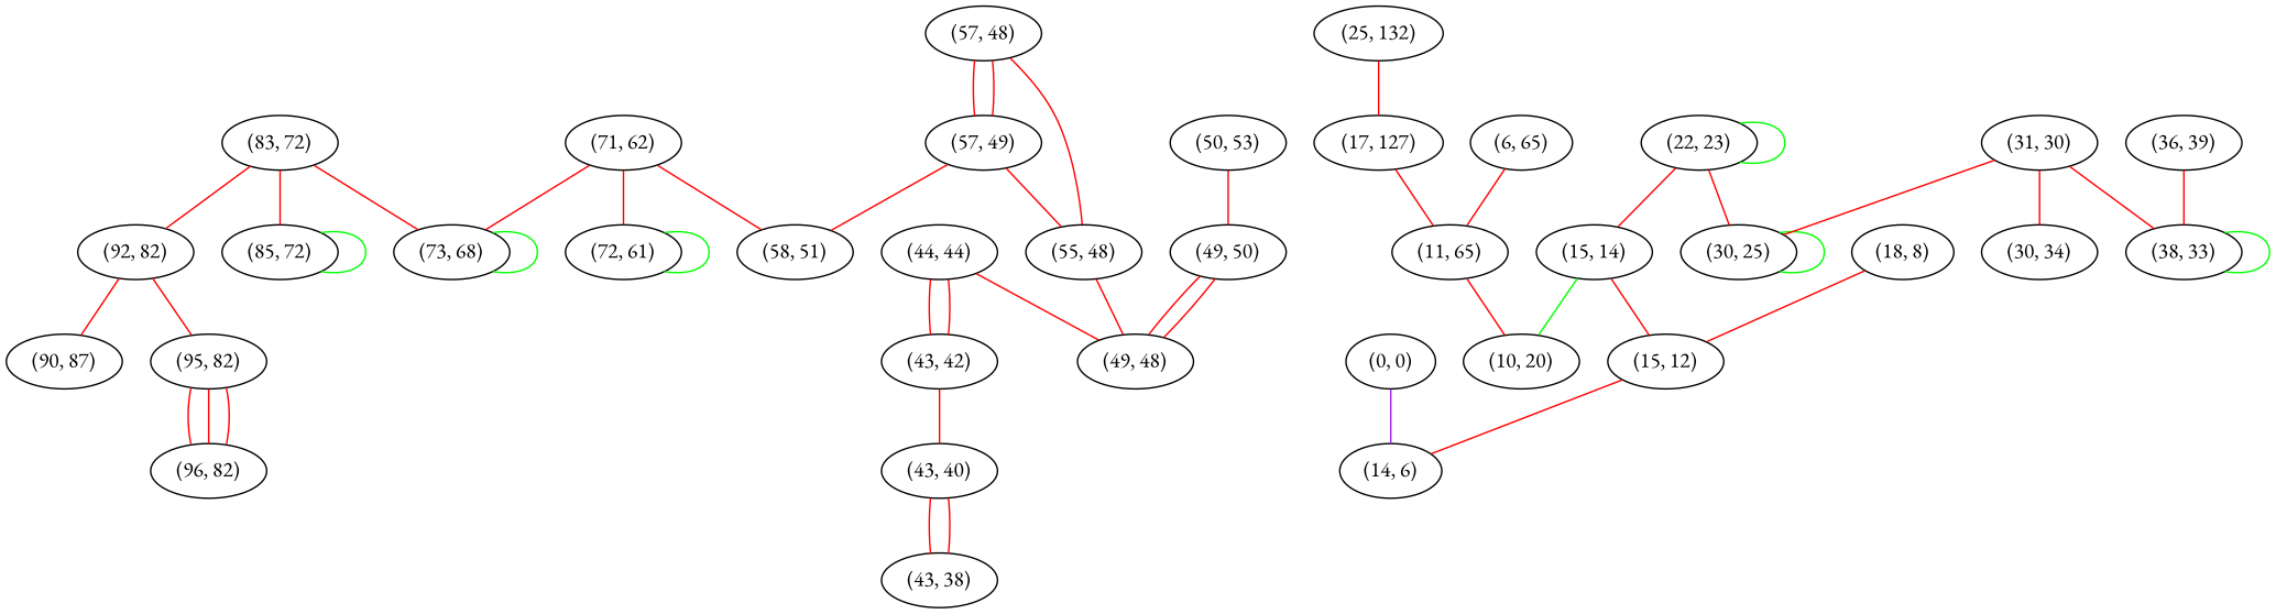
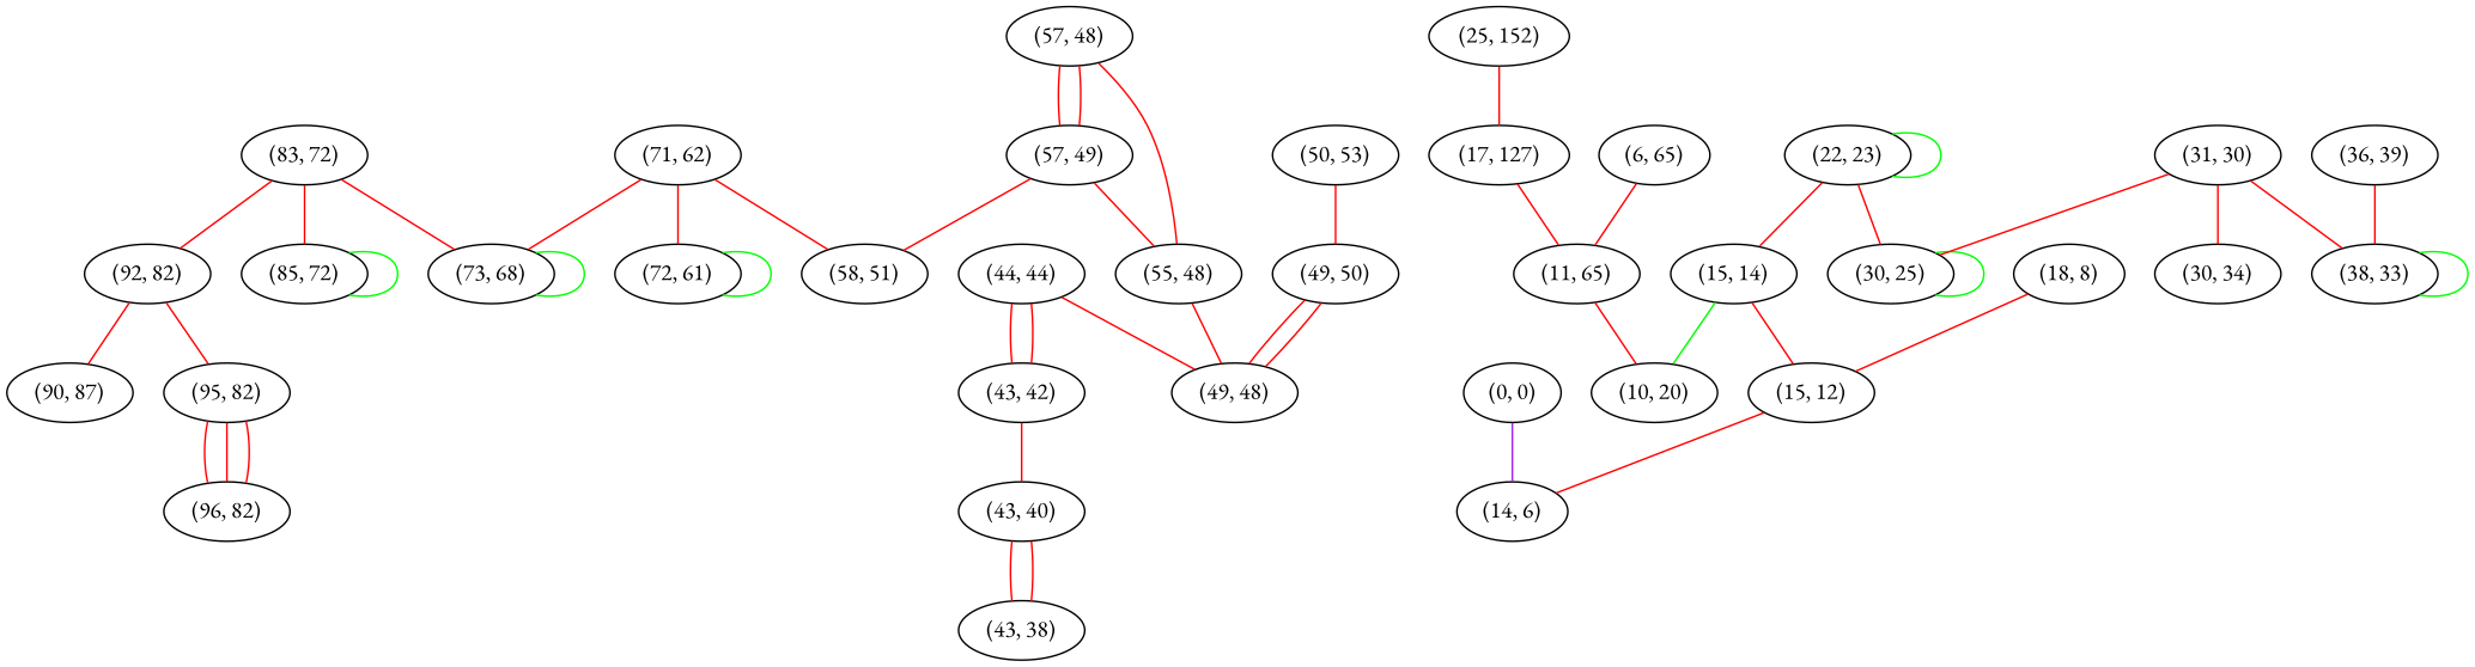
  graph {
    fontname="EB Garamond"
    node [fontname="EB Garamond"]
    edge [color=red fontname="EB Garamond" weight=1]
    "(83, 72)"
    "(92, 82)"
    "(73, 68)"
    "(85, 72)"
    "(90, 87)"
    "(95, 82)"
    "(96, 82)"
    "(22, 23)"
    "(15, 14)"
    "(30, 25)"
    "(15, 12)"
    "(10, 20)"
    "(44, 44)"
    "(43, 42)"
    "(49, 48)"
    "(43, 40)"
    "(57, 48)"
    "(57, 49)"
    "(55, 48)"
    "(58, 51)"
    "(50, 53)"
    "(49, 50)"
    "(71, 62)"
    "(72, 61)"
    "(18, 8)"
    "(14, 6)"
    "(31, 30)"
    "(30, 34)"
    "(38, 33)"
    "(43, 38)"
-   "(25, 132)"
+   "(25, 132)" [label="(25, 152)"]
    "(17, 127)"
    "(11, 65)"
    "(6, 65)"
    "(36, 39)"
    "(0, 0)"
    "(83, 72)" -- "(92, 82)"
    "(83, 72)" -- "(73, 68)"
    "(83, 72)" -- "(85, 72)"
    "(92, 82)" -- "(90, 87)"
    "(92, 82)" -- "(95, 82)"
    "(73, 68)" -- "(73, 68)" [color=green weight=2]
    "(85, 72)" -- "(85, 72)" [color=green weight=2]
    "(95, 82)" -- "(96, 82)"
    "(95, 82)" -- "(96, 82)"
    "(95, 82)" -- "(96, 82)"
    "(22, 23)" -- "(22, 23)" [color=green weight=2]
    "(22, 23)" -- "(15, 14)"
    "(22, 23)" -- "(30, 25)"
    "(15, 14)" -- "(15, 12)"
    "(15, 14)" -- "(10, 20)" [color=green]
    "(30, 25)" -- "(30, 25)" [color=green weight=2]
    "(15, 12)" -- "(14, 6)"
    "(44, 44)" -- "(43, 42)"
    "(44, 44)" -- "(43, 42)"
    "(44, 44)" -- "(49, 48)"
    "(43, 42)" -- "(43, 40)"
    "(43, 40)" -- "(43, 38)"
    "(43, 40)" -- "(43, 38)"
    "(57, 48)" -- "(57, 49)"
    "(57, 48)" -- "(57, 49)"
    "(57, 48)" -- "(55, 48)"
    "(57, 49)" -- "(55, 48)"
    "(57, 49)" -- "(58, 51)"
    "(55, 48)" -- "(49, 48)"
    "(50, 53)" -- "(49, 50)"
    "(49, 50)" -- "(49, 48)"
    "(49, 50)" -- "(49, 48)"
    "(71, 62)" -- "(73, 68)"
    "(71, 62)" -- "(58, 51)"
    "(71, 62)" -- "(72, 61)"
    "(72, 61)" -- "(72, 61)" [color=green weight=2]
    "(18, 8)" -- "(15, 12)"
    "(31, 30)" -- "(30, 25)"
    "(31, 30)" -- "(30, 34)"
    "(31, 30)" -- "(38, 33)"
    "(38, 33)" -- "(38, 33)" [color=green weight=2]
    "(25, 132)" -- "(17, 127)"
    "(17, 127)" -- "(11, 65)"
    "(11, 65)" -- "(10, 20)"
    "(6, 65)" -- "(11, 65)"
    "(36, 39)" -- "(38, 33)"
    "(0, 0)" -- "(14, 6)" [color=purple weight=4]
  }
